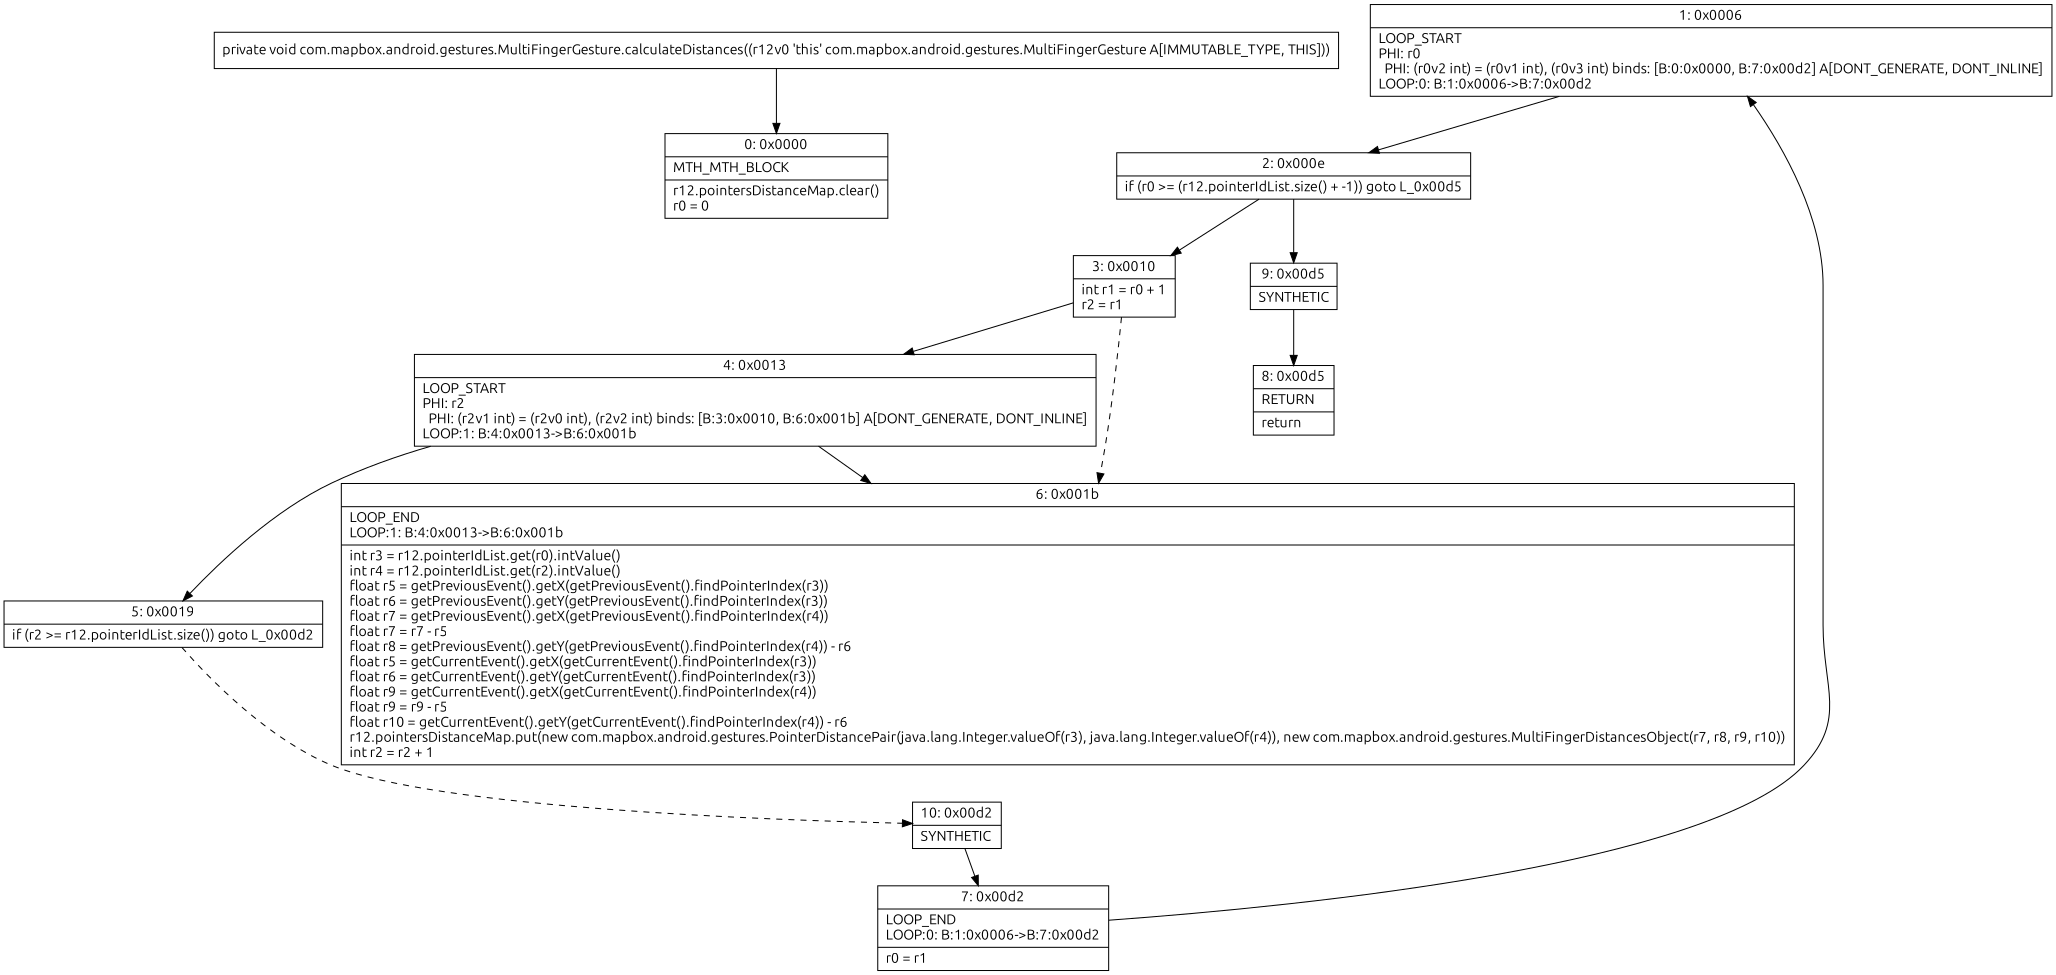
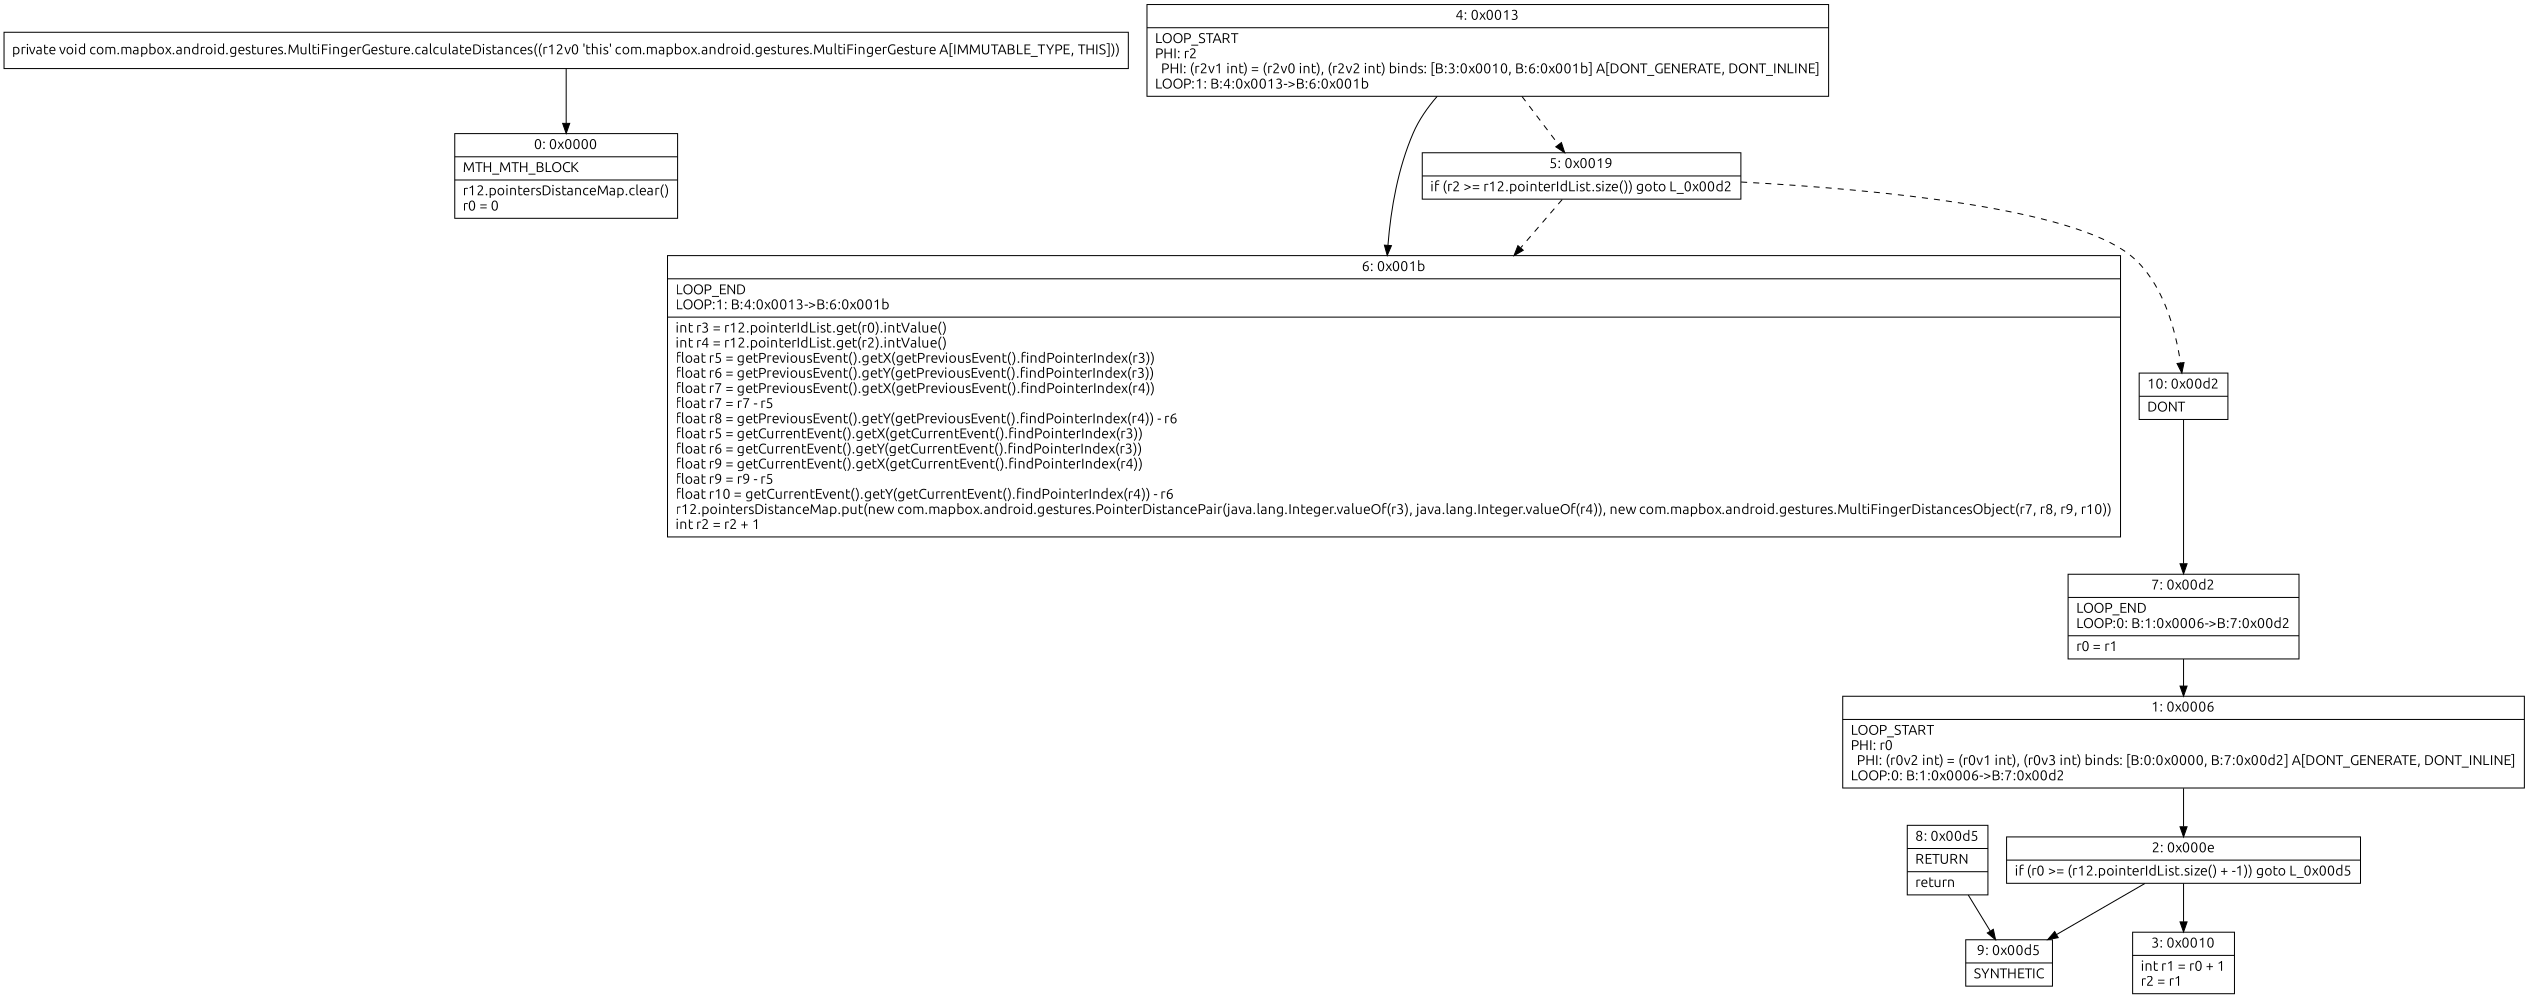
  digraph {
    fontname=Ubuntu
    node [fontname=Ubuntu shape=record]
    edge [fontname=Ubuntu]
    n1 [label="{0\:\ 0x0000|MTH_MTH_BLOCK\l|r12.pointersDistanceMap.clear()\lr0 = 0\l}"]
    n2 [label="{1\:\ 0x0006|LOOP_START\lPHI: r0 \l  PHI: (r0v2 int) = (r0v1 int), (r0v3 int) binds: [B:0:0x0000, B:7:0x00d2] A[DONT_GENERATE, DONT_INLINE]\lLOOP:0: B:1:0x0006\-\>B:7:0x00d2\l}"]
    n3 [label="{2\:\ 0x000e|if (r0 \>= (r12.pointerIdList.size() + \-1)) goto L_0x00d5\l}"]
    n4 [label="{3\:\ 0x0010|int r1 = r0 + 1\lr2 = r1\l}"]
    n5 [label="{9\:\ 0x00d5|SYNTHETIC\l}"]
    n6 [label="{4\:\ 0x0013|LOOP_START\lPHI: r2 \l  PHI: (r2v1 int) = (r2v0 int), (r2v2 int) binds: [B:3:0x0010, B:6:0x001b] A[DONT_GENERATE, DONT_INLINE]\lLOOP:1: B:4:0x0013\-\>B:6:0x001b\l}"]
    n7 [label="{8\:\ 0x00d5|RETURN\l|return\l}"]
    n8 [label="{5\:\ 0x0019|if (r2 \>= r12.pointerIdList.size()) goto L_0x00d2\l}"]
    n9 [label="{6\:\ 0x001b|LOOP_END\lLOOP:1: B:4:0x0013\-\>B:6:0x001b\l|int r3 = r12.pointerIdList.get(r0).intValue()\lint r4 = r12.pointerIdList.get(r2).intValue()\lfloat r5 = getPreviousEvent().getX(getPreviousEvent().findPointerIndex(r3))\lfloat r6 = getPreviousEvent().getY(getPreviousEvent().findPointerIndex(r3))\lfloat r7 = getPreviousEvent().getX(getPreviousEvent().findPointerIndex(r4))\lfloat r7 = r7 \- r5\lfloat r8 = getPreviousEvent().getY(getPreviousEvent().findPointerIndex(r4)) \- r6\lfloat r5 = getCurrentEvent().getX(getCurrentEvent().findPointerIndex(r3))\lfloat r6 = getCurrentEvent().getY(getCurrentEvent().findPointerIndex(r3))\lfloat r9 = getCurrentEvent().getX(getCurrentEvent().findPointerIndex(r4))\lfloat r9 = r9 \- r5\lfloat r10 = getCurrentEvent().getY(getCurrentEvent().findPointerIndex(r4)) \- r6\lr12.pointersDistanceMap.put(new com.mapbox.android.gestures.PointerDistancePair(java.lang.Integer.valueOf(r3), java.lang.Integer.valueOf(r4)), new com.mapbox.android.gestures.MultiFingerDistancesObject(r7, r8, r9, r10))\lint r2 = r2 + 1\l}"]
-   n10 [label="{10\:\ 0x00d2|SYNTHETIC\l}"]
+   n10 [label="{10\:\ 0x00d2|DONT\l}"]
    n11 [label="{7\:\ 0x00d2|LOOP_END\lLOOP:0: B:1:0x0006\-\>B:7:0x00d2\l|r0 = r1\l}"]
    n12 [label="{private void com.mapbox.android.gestures.MultiFingerGesture.calculateDistances((r12v0 'this' com.mapbox.android.gestures.MultiFingerGesture A[IMMUTABLE_TYPE, THIS])) }"]
    n2 -> n3
    n3 -> n4 [style=solid]
    n3 -> n5
-   n4 -> n6
-   n5 -> n7
-   n6 -> n8
+   n7 -> n5
+   n6 -> n8 [style=dashed]
    n6 -> n9
-   n4 -> n9 [style=dashed]
+   n8 -> n9 [style=dashed]
    n8 -> n10 [style=dashed]
    n10 -> n11
    n11 -> n2
    n12 -> n1
  }
